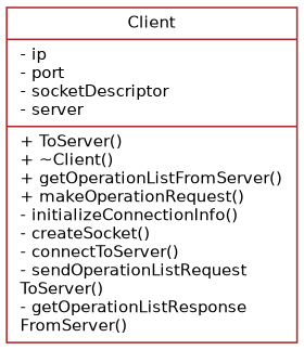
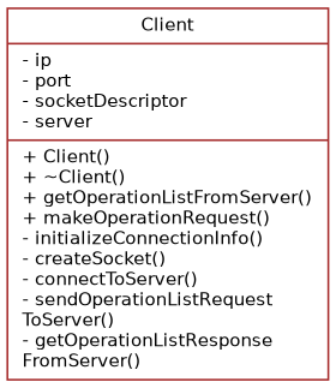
  digraph {
-   n1 [color=brown fillcolor=white fontcolor=black fontname=Helvetica fontsize=10 height=0.2 label="{Client\n|- ip\l- port\l- socketDescriptor\l- server\l|+ ToServer()\l+ ~Client()\l+ getOperationListFromServer()\l+ makeOperationRequest()\l- initializeConnectionInfo()\l- createSocket()\l- connectToServer()\l- sendOperationListRequest\lToServer()\l- getOperationListResponse\lFromServer()\l}" shape=record style=filled width=0.4]
+   n1 [color=brown fillcolor=white fontcolor=black fontname=Helvetica fontsize=10 height=0.2 label="{Client\n|- ip\l- port\l- socketDescriptor\l- server\l|+ Client()\l+ ~Client()\l+ getOperationListFromServer()\l+ makeOperationRequest()\l- initializeConnectionInfo()\l- createSocket()\l- connectToServer()\l- sendOperationListRequest\lToServer()\l- getOperationListResponse\lFromServer()\l}" shape=record style=filled width=0.4]
  }
